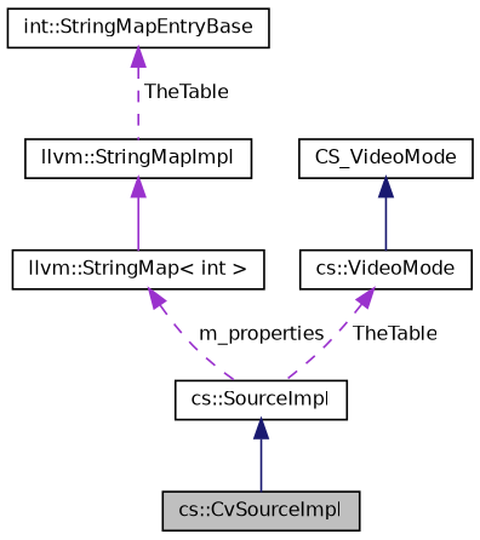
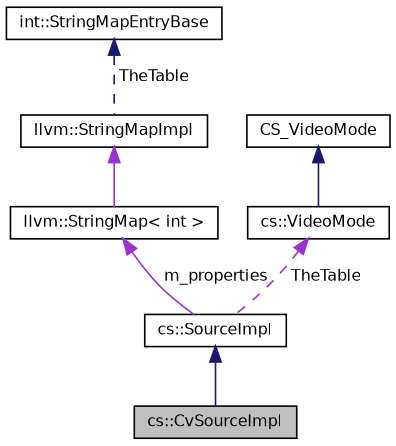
  digraph {
    node [color=black fillcolor=white fontname=Helvetica fontsize=10 shape=record style=filled]
    edge [color=darkorchid3 dir=back fontname=Helvetica fontsize=10 labelfontname=Helvetica labelfontsize=10 style=solid]
    n1 [fillcolor=grey75 fontcolor=black height=0.2 label="cs::CvSourceImpl" width=0.4]
    n2 [height=0.2 label="cs::SourceImpl" width=0.4]
    n3 [height=0.2 label="llvm::StringMap\< int \>" width=0.4]
    n4 [height=0.2 label="llvm::StringMapImpl" width=0.4]
    n5 [height=0.2 label="int::StringMapEntryBase" width=0.4]
    n6 [height=0.2 label="cs::VideoMode" width=0.4]
    n7 [height=0.2 label=CS_VideoMode width=0.4]
    n2 -> n1 [color=midnightblue]
-   n3 -> n2 [label=" m_properties" style=dashed]
+   n3 -> n2 [label=" m_properties"]
    n4 -> n3
-   n5 -> n4 [label=" TheTable" style=dashed]
+   n5 -> n4 [color=midnightblue label=" TheTable" style=dashed]
    n6 -> n2 [label=" TheTable" style=dashed]
    n7 -> n6 [color=midnightblue]
  }
